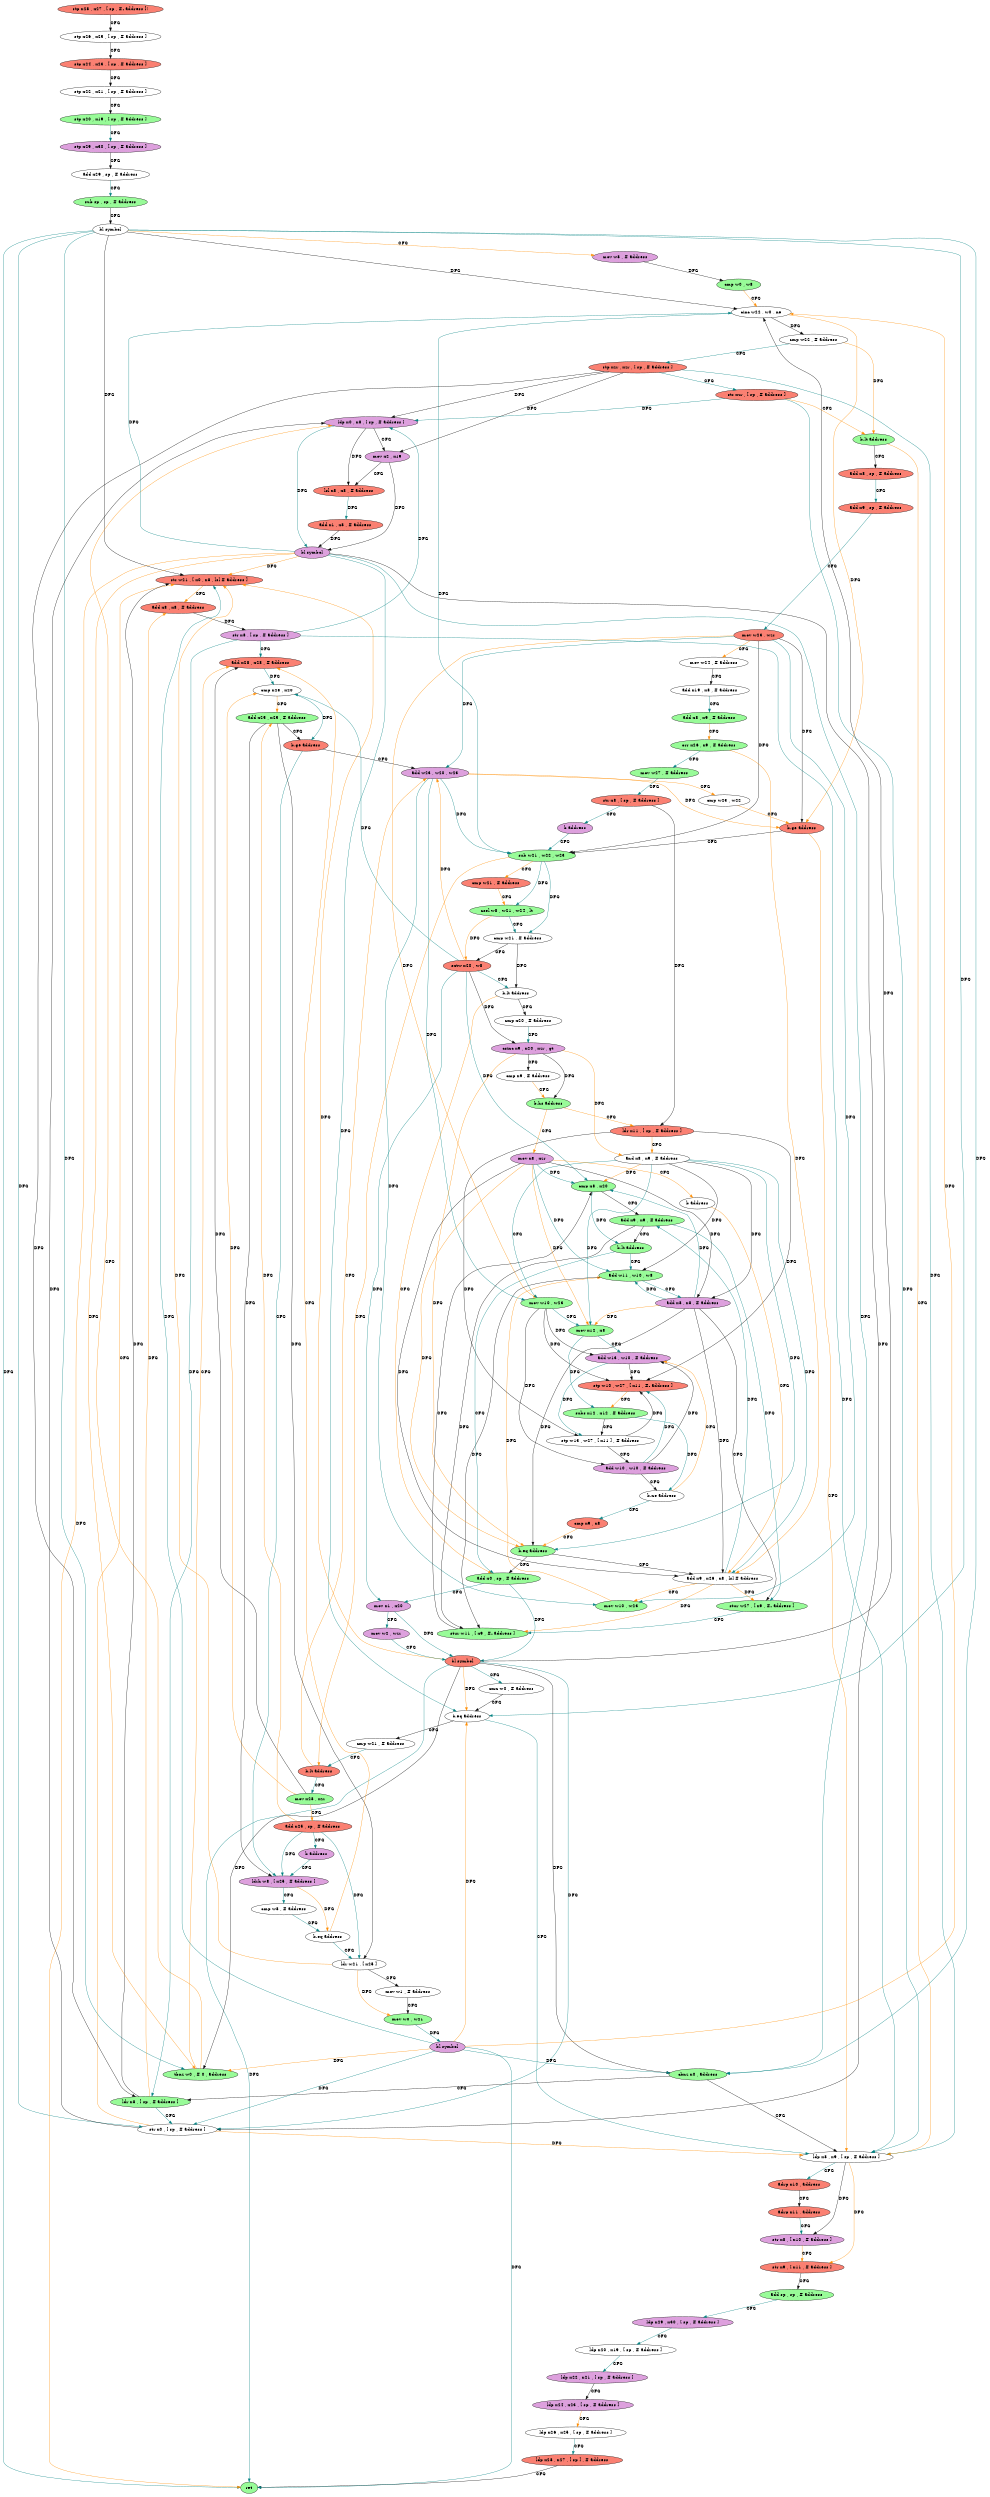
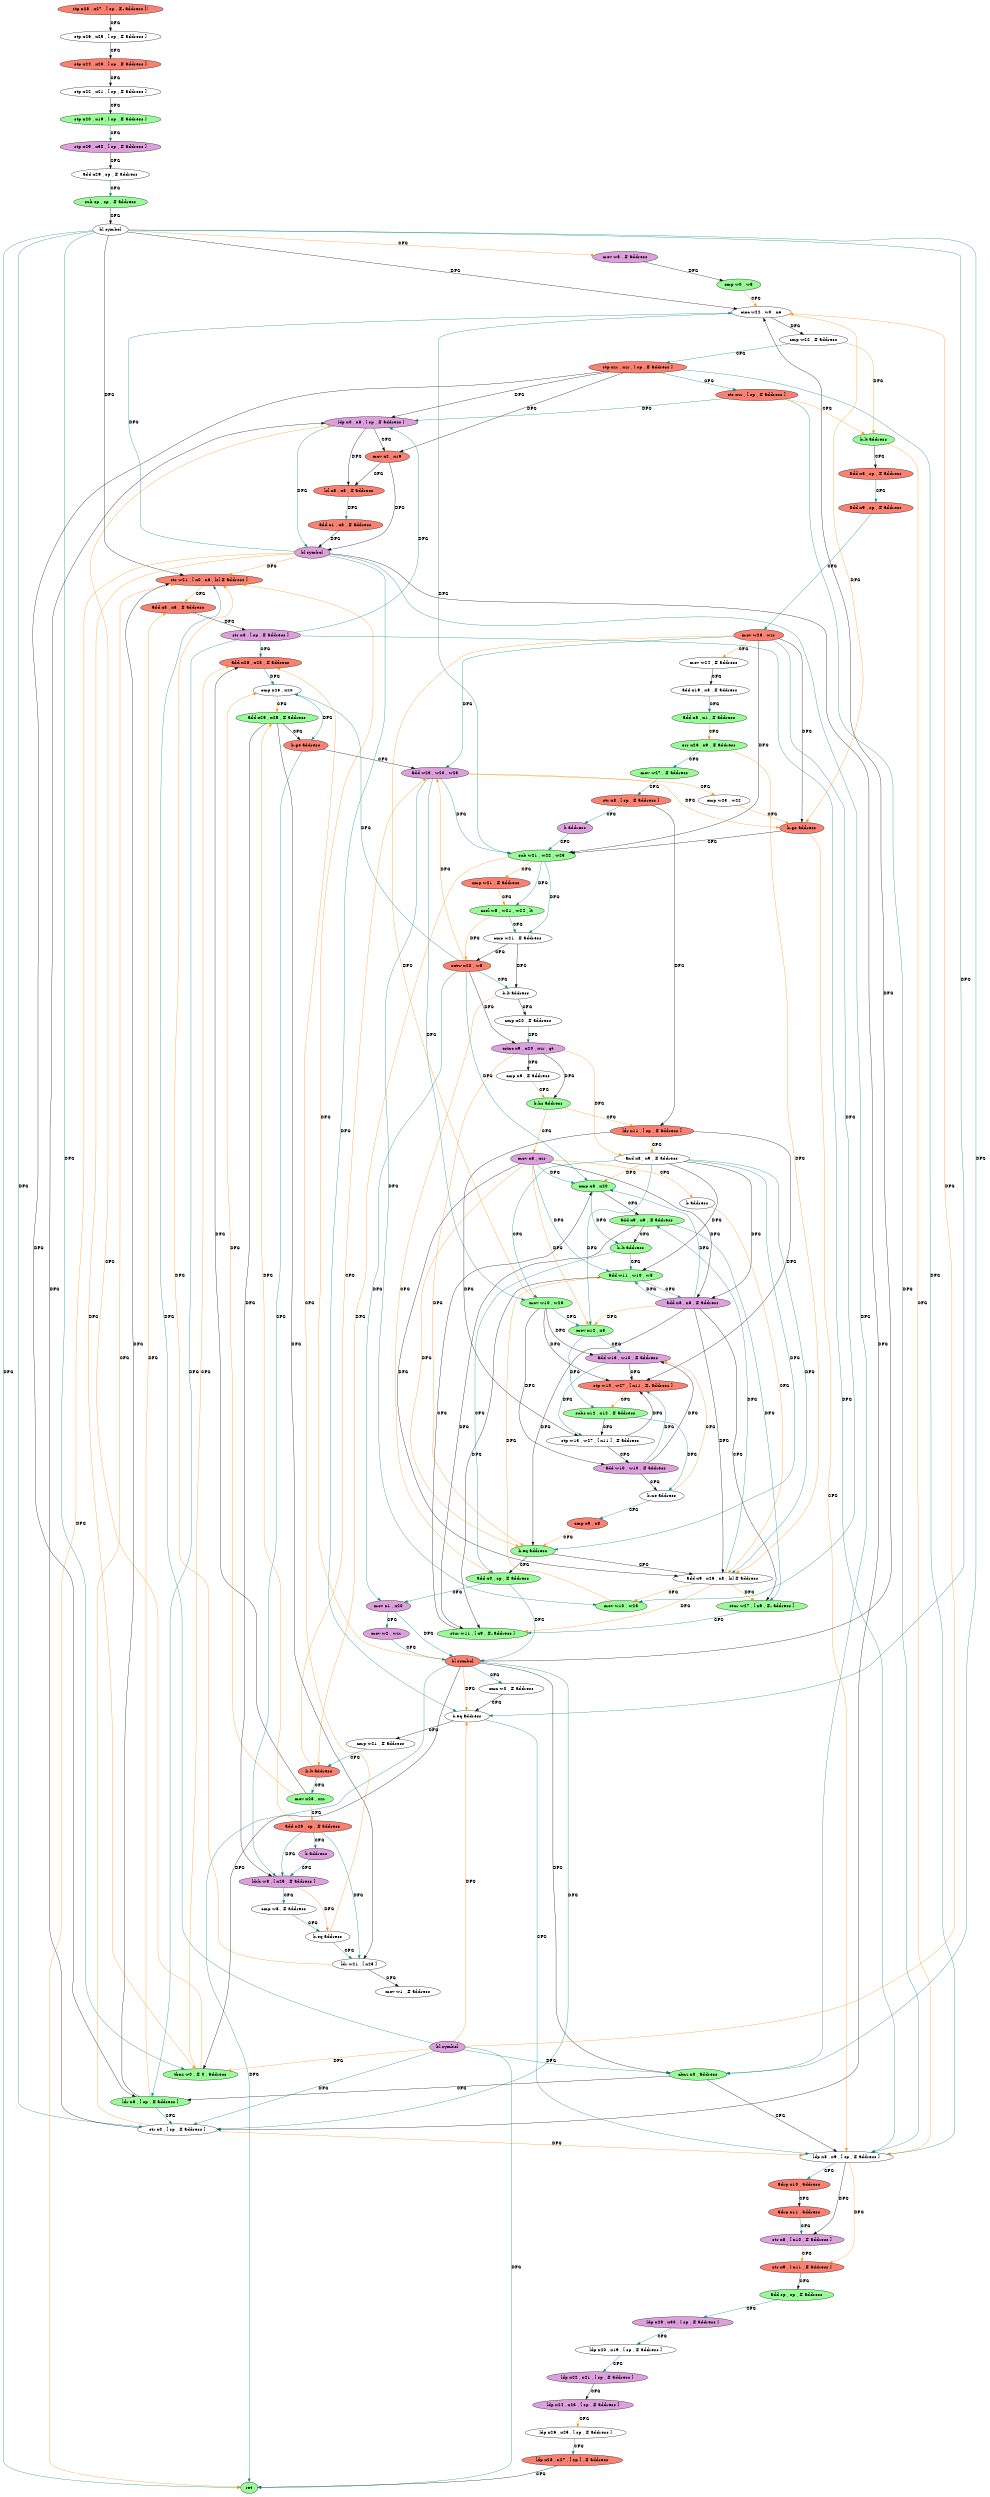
  digraph {
    node [fillcolor=white style=filled]
    edge [color=teal]
    n1 [fillcolor=salmon label="stp x28 , x27 , [ sp , #- address ]!"]
    n2 [label="stp x26 , x25 , [ sp , # address ]"]
    n3 [fillcolor=salmon label="stp x24 , x23 , [ sp , # address ]"]
    n4 [label="stp x22 , x21 , [ sp , # address ]"]
    n5 [fillcolor=palegreen label="stp x20 , x19 , [ sp , # address ]"]
    n6 [fillcolor=plum label="stp x29 , x30 , [ sp , # address ]"]
    n7 [label="add x29 , sp , # address"]
    n8 [fillcolor=palegreen label="sub sp , sp , # address"]
    n9 [label="bl symbol"]
    n10 [fillcolor=plum label="mov w8 , # address"]
    n11 [label="cinc w22 , w0 , ne"]
    n12 [fillcolor=palegreen label=ret]
    n13 [label="b.eq address"]
    n14 [fillcolor=palegreen label="tbnz w0 , # 0 , address"]
    n15 [fillcolor=palegreen label="cbnz x0 , address"]
    n16 [label="str x0 , [ sp , # address ]"]
    n17 [fillcolor=salmon label="str w21 , [ x0 , x8 , lsl # address ]"]
    n18 [fillcolor=palegreen label="cmp w0 , w8"]
    n19 [label="cmp w22 , # address"]
    n20 [fillcolor=palegreen label="sub w21 , w22 , w23"]
    n21 [fillcolor=salmon label="b.ge address"]
    n22 [label="ldp x8 , x9 , [ sp , # address ]"]
    n23 [label="cmp w21 , # address"]
    n24 [fillcolor=plum label="ldp x0 , x8 , [ sp , # address ]"]
    n25 [fillcolor=salmon label="add x28 , x28 , # address"]
    n26 [fillcolor=palegreen label="ldr x8 , [ sp , # address ]"]
    n27 [fillcolor=salmon label="add x8 , x8 , # address"]
    n28 [fillcolor=salmon label="stp xzr , xzr , [ sp , # address ]"]
    n29 [fillcolor=palegreen label="b.lt address"]
    n30 [fillcolor=salmon label="cmp w21 , # address"]
    n31 [fillcolor=palegreen label="csel w8 , w21 , w24 , lt"]
    n32 [label="cmp w21 , # address"]
    n33 [fillcolor=salmon label="b.lt address"]
    n34 [fillcolor=salmon label="str xzr , [ sp , # address ]"]
-   n35 [fillcolor=plum label="mov x2 , x19"]
+   n35 [fillcolor=salmon label="mov x2 , x19"]
    n36 [fillcolor=salmon label="add x8 , sp , # address"]
    n37 [fillcolor=salmon label="adrp x10 , address"]
    n38 [fillcolor=plum label="str x8 , [ x10 , # address ]"]
    n39 [fillcolor=salmon label="str x9 , [ x11 , # address ]"]
    n40 [fillcolor=salmon label="lsl x8 , x8 , # address"]
    n41 [fillcolor=plum label="bl symbol"]
    n42 [fillcolor=salmon label="add x9 , sp , # address"]
    n43 [fillcolor=salmon label="adrp x11 , address"]
    n44 [fillcolor=palegreen label="add sp , sp , # address"]
    n45 [fillcolor=salmon label="mov w23 , wzr"]
    n46 [fillcolor=plum label="ldp x29 , x30 , [ sp , # address ]"]
    n47 [label="ldp x20 , x19 , [ sp , # address ]"]
    n48 [fillcolor=plum label="ldp x22 , x21 , [ sp , # address ]"]
    n49 [fillcolor=plum label="ldp x24 , x23 , [ sp , # address ]"]
    n50 [label="ldp x26 , x25 , [ sp , # address ]"]
    n51 [fillcolor=salmon label="ldp x28 , x27 , [ sp ] , # address"]
    n52 [label="mov w24 , # address"]
    n53 [fillcolor=plum label="add w23 , w20 , w23"]
    n54 [fillcolor=palegreen label="mov w10 , w23"]
    n55 [fillcolor=palegreen label="mov w10 , w23"]
    n56 [label="add x19 , x8 , # address"]
    n57 [label="cmp w23 , w22"]
    n58 [fillcolor=salmon label="stp w10 , w27 , [ x11 , #- address ]"]
    n59 [fillcolor=palegreen label="mov x12 , x8"]
    n60 [fillcolor=plum label="add w13 , w10 , # address"]
    n61 [fillcolor=plum label="add w10 , w10 , # address"]
    n62 [fillcolor=palegreen label="add w11 , w10 , w8"]
-   n63 [fillcolor=palegreen label="add x8 , x9 , # address"]
+   n63 [fillcolor=palegreen label="add x8 , x1 , # address"]
    n64 [fillcolor=palegreen label="orr x26 , x9 , # address"]
    n65 [fillcolor=palegreen label="mov w27 , # address"]
    n66 [label="add x9 , x26 , x8 , lsl # address"]
    n67 [fillcolor=salmon label="str x8 , [ sp , # address ]"]
    n68 [fillcolor=palegreen label="stur w27 , [ x9 , #- address ]"]
    n69 [fillcolor=palegreen label="stur w11 , [ x9 , #- address ]"]
    n70 [fillcolor=palegreen label="add x9 , x9 , # address"]
    n71 [fillcolor=plum label="b address"]
    n72 [fillcolor=salmon label="ldr x11 , [ sp , # address ]"]
    n73 [label="and x8 , x9 , # address"]
    n74 [label="stp w13 , w27 , [ x11 ] , # address"]
    n75 [fillcolor=salmon label="sxtw x20 , w8"]
    n76 [label="b.lt address"]
    n77 [fillcolor=palegreen label="mov x28 , xzr"]
    n78 [fillcolor=plum label="mov x1 , x20"]
    n79 [fillcolor=plum label="csinc x9 , x20 , xzr , gt"]
    n80 [fillcolor=palegreen label="cmp x8 , x20"]
    n81 [label="cmp x28 , x20"]
    n82 [fillcolor=palegreen label="add x0 , sp , # address"]
    n83 [label="cmp x20 , # address"]
    n84 [fillcolor=salmon label="bl symbol"]
    n85 [fillcolor=plum label="mov w2 , wzr"]
    n86 [label="cmp x9 , # address"]
    n87 [fillcolor=palegreen label="b.hs address"]
    n88 [fillcolor=palegreen label="b.eq address"]
    n89 [fillcolor=palegreen label="b.lt address"]
    n90 [fillcolor=palegreen label="add x25 , x25 , # address"]
    n91 [fillcolor=salmon label="b.ge address"]
    n92 [label="cmn w0 , # address"]
    n93 [fillcolor=plum label="mov x8 , xzr"]
    n94 [fillcolor=plum label="add x8 , x8 , # address"]
    n95 [label="b address"]
    n96 [fillcolor=palegreen label="subs x12 , x12 , # address"]
    n97 [fillcolor=salmon label="add x25 , sp , # address"]
    n98 [fillcolor=plum label="b address"]
    n99 [fillcolor=plum label="ldrh w8 , [ x25 , # address ]"]
    n100 [label="ldr w21 , [ x25 ]"]
    n101 [label="b.ne address"]
    n102 [label="cmp w8 , # address"]
    n103 [label="b.eq address"]
    n104 [label="mov w1 , # address"]
-   n105 [fillcolor=palegreen label="mov w0 , w21"]
    n106 [fillcolor=salmon label="cmp x9 , x8"]
    n107 [fillcolor=plum label="bl symbol"]
    n108 [fillcolor=salmon label="add x1 , x8 , # address"]
    n109 [fillcolor=plum label="str x8 , [ sp , # address ]"]
    n1 -> n2 [color=black label=CFG]
    n2 -> n3 [color=black label=CFG]
    n3 -> n4 [color=black label=CFG]
    n4 -> n5 [color=black label=CFG]
    n5 -> n6 [label=CFG]
    n6 -> n7 [color=black label=CFG]
    n7 -> n8 [label=CFG]
    n8 -> n9 [color=black label=CFG]
    n9 -> n10 [color=darkorange label=CFG]
    n9 -> n11 [color=black label=DFG]
    n9 -> n12 [label=DFG]
    n9 -> n13 [label=DFG]
    n9 -> n14 [label=DFG]
    n9 -> n15 [label=DFG]
    n9 -> n16 [label=DFG]
    n9 -> n17 [color=black label=DFG]
    n10 -> n18 [color=black label=DFG]
    n11 -> n19 [color=black label=DFG]
    n11 -> n20 [label=DFG]
    n11 -> n21 [color=darkorange label=DFG]
    n13 -> n22 [label=CFG]
    n13 -> n23 [color=black label=CFG]
    n14 -> n24 [color=darkorange label=CFG]
    n14 -> n25 [color=darkorange label=CFG]
    n15 -> n22 [color=black label=CFG]
    n15 -> n26 [color=black label=CFG]
    n16 -> n17 [color=darkorange label=CFG]
    n16 -> n22 [color=darkorange label=DFG]
    n16 -> n24 [color=black label=DFG]
    n17 -> n27 [color=darkorange label=CFG]
    n18 -> n11 [color=darkorange label=CFG]
    n19 -> n28 [label=CFG]
    n19 -> n29 [color=darkorange label=DFG]
    n20 -> n30 [color=darkorange label=CFG]
    n20 -> n31 [label=DFG]
    n20 -> n32 [label=DFG]
    n20 -> n33 [color=darkorange label=DFG]
    n21 -> n20 [color=black label=CFG]
    n21 -> n22 [color=darkorange label=CFG]
    n22 -> n37 [label=CFG]
    n22 -> n38 [color=black label=DFG]
    n22 -> n39 [color=darkorange label=DFG]
    n23 -> n33 [label=CFG]
    n24 -> n35 [color=black label=CFG]
    n24 -> n40 [color=black label=DFG]
    n24 -> n41 [label=DFG]
    n25 -> n81 [label=DFG]
    n26 -> n16 [label=CFG]
    n26 -> n17 [color=black label=DFG]
    n26 -> n27 [color=darkorange label=DFG]
    n27 -> n109 [color=black label=DFG]
    n28 -> n22 [label=DFG]
    n28 -> n24 [color=black label=DFG]
    n28 -> n26 [color=black label=DFG]
    n28 -> n34 [label=CFG]
    n28 -> n35 [color=black label=DFG]
    n29 -> n22 [color=darkorange label=CFG]
    n29 -> n36 [color=black label=CFG]
    n30 -> n31 [color=darkorange label=CFG]
    n31 -> n32 [label=CFG]
    n31 -> n75 [color=darkorange label=DFG]
    n32 -> n75 [color=black label=CFG]
    n32 -> n76 [color=black label=DFG]
    n33 -> n53 [color=darkorange label=CFG]
    n33 -> n77 [label=CFG]
    n34 -> n22 [label=DFG]
    n34 -> n24 [label=DFG]
    n34 -> n29 [color=darkorange label=CFG]
    n35 -> n40 [color=black label=CFG]
    n35 -> n41 [color=black label=DFG]
    n36 -> n42 [label=CFG]
    n37 -> n43 [color=black label=CFG]
    n38 -> n39 [color=darkorange label=CFG]
    n39 -> n44 [color=black label=CFG]
    n40 -> n108 [label=DFG]
    n41 -> n11 [label=DFG]
    n41 -> n12 [color=darkorange label=DFG]
    n41 -> n13 [label=DFG]
    n41 -> n14 [color=darkorange label=DFG]
    n41 -> n15 [label=DFG]
    n41 -> n16 [color=black label=DFG]
    n41 -> n17 [color=darkorange label=DFG]
    n42 -> n45 [label=CFG]
    n43 -> n38 [label=CFG]
    n44 -> n46 [label=CFG]
    n45 -> n20 [color=black label=DFG]
    n45 -> n21 [color=black label=DFG]
    n45 -> n52 [color=darkorange label=CFG]
    n45 -> n53 [label=DFG]
    n45 -> n54 [color=darkorange label=DFG]
    n45 -> n55 [label=DFG]
    n46 -> n47 [label=CFG]
    n47 -> n48 [label=CFG]
    n48 -> n49 [color=black label=CFG]
    n49 -> n50 [color=darkorange label=CFG]
    n50 -> n51 [label=CFG]
    n51 -> n12 [color=black label=CFG]
    n52 -> n56 [color=black label=CFG]
    n53 -> n20 [label=DFG]
    n53 -> n21 [color=darkorange label=DFG]
    n53 -> n54 [label=DFG]
    n53 -> n55 [label=DFG]
    n53 -> n57 [color=darkorange label=CFG]
    n54 -> n58 [color=black label=DFG]
    n54 -> n59 [label=CFG]
    n54 -> n60 [color=black label=DFG]
    n54 -> n61 [color=black label=DFG]
    n55 -> n62 [color=darkorange label=DFG]
    n56 -> n63 [label=CFG]
    n57 -> n21 [color=darkorange label=CFG]
    n58 -> n96 [color=darkorange label=CFG]
    n59 -> n60 [label=CFG]
    n59 -> n96 [label=DFG]
    n60 -> n58 [color=black label=CFG]
    n60 -> n74 [label=DFG]
    n61 -> n58 [label=DFG]
    n61 -> n60 [color=black label=DFG]
    n61 -> n101 [color=black label=CFG]
    n62 -> n69 [color=black label=DFG]
    n62 -> n94 [label=CFG]
    n63 -> n64 [color=darkorange label=CFG]
    n64 -> n65 [label=CFG]
    n64 -> n66 [color=darkorange label=DFG]
    n65 -> n67 [label=CFG]
    n66 -> n55 [color=darkorange label=CFG]
    n66 -> n68 [color=darkorange label=DFG]
    n66 -> n69 [color=darkorange label=DFG]
    n66 -> n70 [label=DFG]
    n67 -> n71 [label=CFG]
    n67 -> n72 [color=black label=DFG]
    n68 -> n69 [label=CFG]
    n69 -> n80 [color=black label=CFG]
    n70 -> n68 [label=DFG]
    n70 -> n69 [color=black label=DFG]
    n70 -> n89 [color=black label=CFG]
    n71 -> n20 [label=CFG]
    n72 -> n58 [color=black label=DFG]
    n72 -> n73 [color=darkorange label=CFG]
    n72 -> n74 [color=black label=DFG]
    n73 -> n54 [label=CFG]
    n73 -> n59 [label=DFG]
    n73 -> n62 [color=black label=DFG]
    n73 -> n66 [label=DFG]
    n73 -> n80 [color=darkorange label=DFG]
    n73 -> n88 [label=DFG]
    n73 -> n94 [color=black label=DFG]
    n74 -> n58 [color=black label=DFG]
    n74 -> n61 [color=black label=CFG]
    n75 -> n53 [color=darkorange label=DFG]
    n75 -> n76 [label=CFG]
    n75 -> n78 [label=DFG]
    n75 -> n79 [color=black label=DFG]
    n75 -> n80 [label=DFG]
    n75 -> n81 [label=DFG]
    n76 -> n82 [color=darkorange label=CFG]
    n76 -> n83 [color=black label=CFG]
    n77 -> n25 [color=black label=DFG]
    n77 -> n81 [color=darkorange label=DFG]
    n77 -> n97 [color=darkorange label=CFG]
    n78 -> n84 [label=DFG]
    n78 -> n85 [label=CFG]
    n79 -> n73 [color=darkorange label=DFG]
    n79 -> n86 [color=black label=CFG]
    n79 -> n87 [color=black label=DFG]
    n79 -> n88 [color=darkorange label=DFG]
    n80 -> n70 [color=black label=CFG]
    n80 -> n89 [label=DFG]
    n81 -> n90 [color=darkorange label=CFG]
    n81 -> n91 [label=DFG]
    n82 -> n78 [label=CFG]
    n82 -> n84 [label=DFG]
    n83 -> n79 [label=CFG]
    n84 -> n11 [color=black label=DFG]
    n84 -> n12 [label=DFG]
    n84 -> n13 [color=darkorange label=DFG]
    n84 -> n14 [color=black label=DFG]
    n84 -> n15 [color=black label=DFG]
    n84 -> n16 [label=DFG]
    n84 -> n17 [color=darkorange label=DFG]
    n84 -> n92 [label=CFG]
    n85 -> n84 [label=CFG]
    n86 -> n87 [color=darkorange label=CFG]
    n87 -> n72 [color=darkorange label=CFG]
    n87 -> n93 [color=darkorange label=CFG]
    n88 -> n66 [color=black label=CFG]
    n88 -> n82 [color=black label=CFG]
    n89 -> n62 [label=CFG]
    n89 -> n82 [label=CFG]
    n90 -> n91 [color=black label=CFG]
    n90 -> n99 [color=black label=DFG]
    n90 -> n100 [color=black label=DFG]
    n91 -> n53 [color=black label=CFG]
    n91 -> n99 [label=CFG]
    n92 -> n13 [color=black label=CFG]
    n93 -> n59 [color=darkorange label=DFG]
    n93 -> n62 [label=DFG]
    n93 -> n66 [color=black label=DFG]
    n93 -> n80 [label=DFG]
    n93 -> n88 [color=darkorange label=DFG]
    n93 -> n94 [color=black label=DFG]
    n93 -> n95 [color=darkorange label=CFG]
    n94 -> n59 [color=darkorange label=DFG]
    n94 -> n62 [label=DFG]
    n94 -> n66 [color=black label=DFG]
    n94 -> n68 [color=black label=CFG]
    n94 -> n80 [label=DFG]
    n94 -> n88 [color=black label=DFG]
    n95 -> n66 [color=darkorange label=CFG]
    n96 -> n74 [color=black label=CFG]
    n96 -> n101 [label=DFG]
    n97 -> n90 [color=darkorange label=DFG]
    n97 -> n98 [label=CFG]
    n97 -> n99 [label=DFG]
    n97 -> n100 [label=DFG]
    n98 -> n99 [label=CFG]
    n99 -> n102 [label=CFG]
    n99 -> n103 [color=darkorange label=DFG]
    n100 -> n17 [color=darkorange label=DFG]
    n100 -> n104 [color=black label=CFG]
-   n100 -> n105 [color=darkorange label=DFG]
    n101 -> n60 [color=darkorange label=CFG]
    n101 -> n106 [label=CFG]
    n102 -> n103 [label=CFG]
    n103 -> n25 [color=darkorange label=CFG]
    n103 -> n100 [label=CFG]
-   n104 -> n105 [color=black label=CFG]
-   n105 -> n107 [label=DFG]
    n106 -> n88 [color=darkorange label=CFG]
    n107 -> n11 [color=darkorange label=DFG]
    n107 -> n12 [label=DFG]
    n107 -> n13 [color=darkorange label=DFG]
    n107 -> n14 [color=darkorange label=DFG]
    n107 -> n15 [label=DFG]
    n107 -> n16 [label=DFG]
    n107 -> n17 [label=DFG]
    n108 -> n41 [color=black label=DFG]
    n109 -> n22 [label=DFG]
    n109 -> n24 [label=DFG]
    n109 -> n25 [label=CFG]
    n109 -> n26 [label=DFG]
  }
